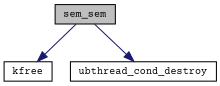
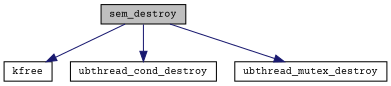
  digraph {
    fontname="Courier Prime"
    rankdir=TB
    node [color=black fillcolor=white fontname="Courier Prime" fontsize=10 shape=record style=filled]
    edge [color=midnightblue fontname="Courier Prime" fontsize=10 labelfontname=Helvetica labelfontsize=10 style=solid]
-   n1 [fillcolor=grey75 fontcolor=black height=0.2 label=sem_sem width=0.4]
+   n1 [fillcolor=grey75 fontcolor=black height=0.2 label=sem_destroy width=0.4]
    n2 [height=0.2 label=kfree width=0.4]
    n3 [height=0.2 label=ubthread_cond_destroy width=0.4]
+   n4 [height=0.2 label=ubthread_mutex_destroy width=0.4]
    n1 -> n2
    n1 -> n3
+   n1 -> n4
  }
